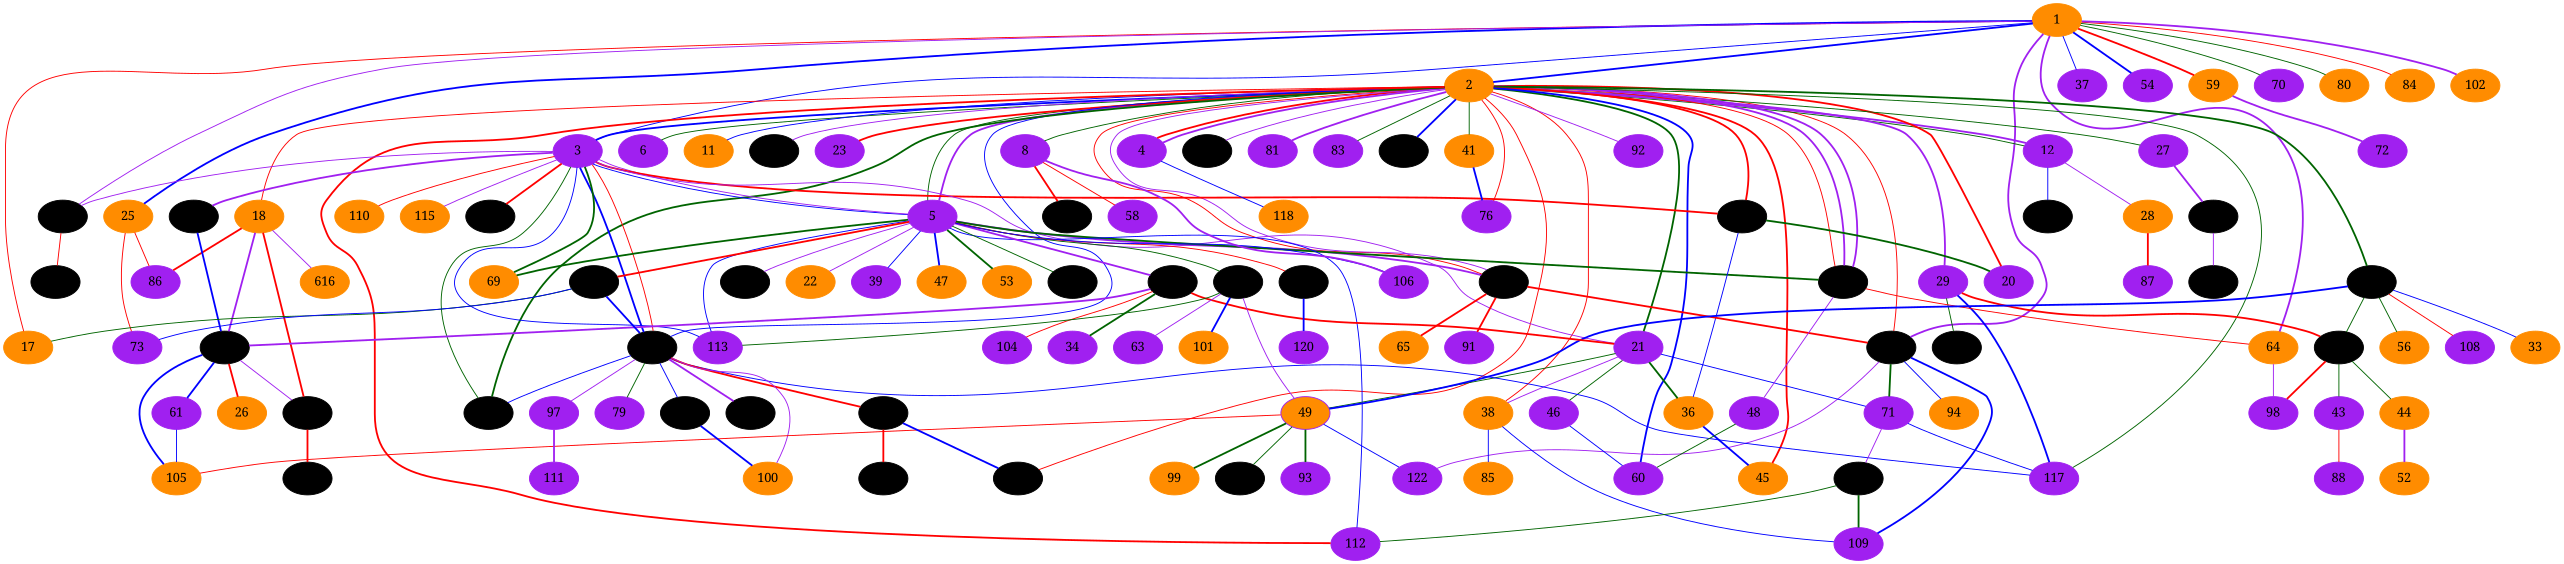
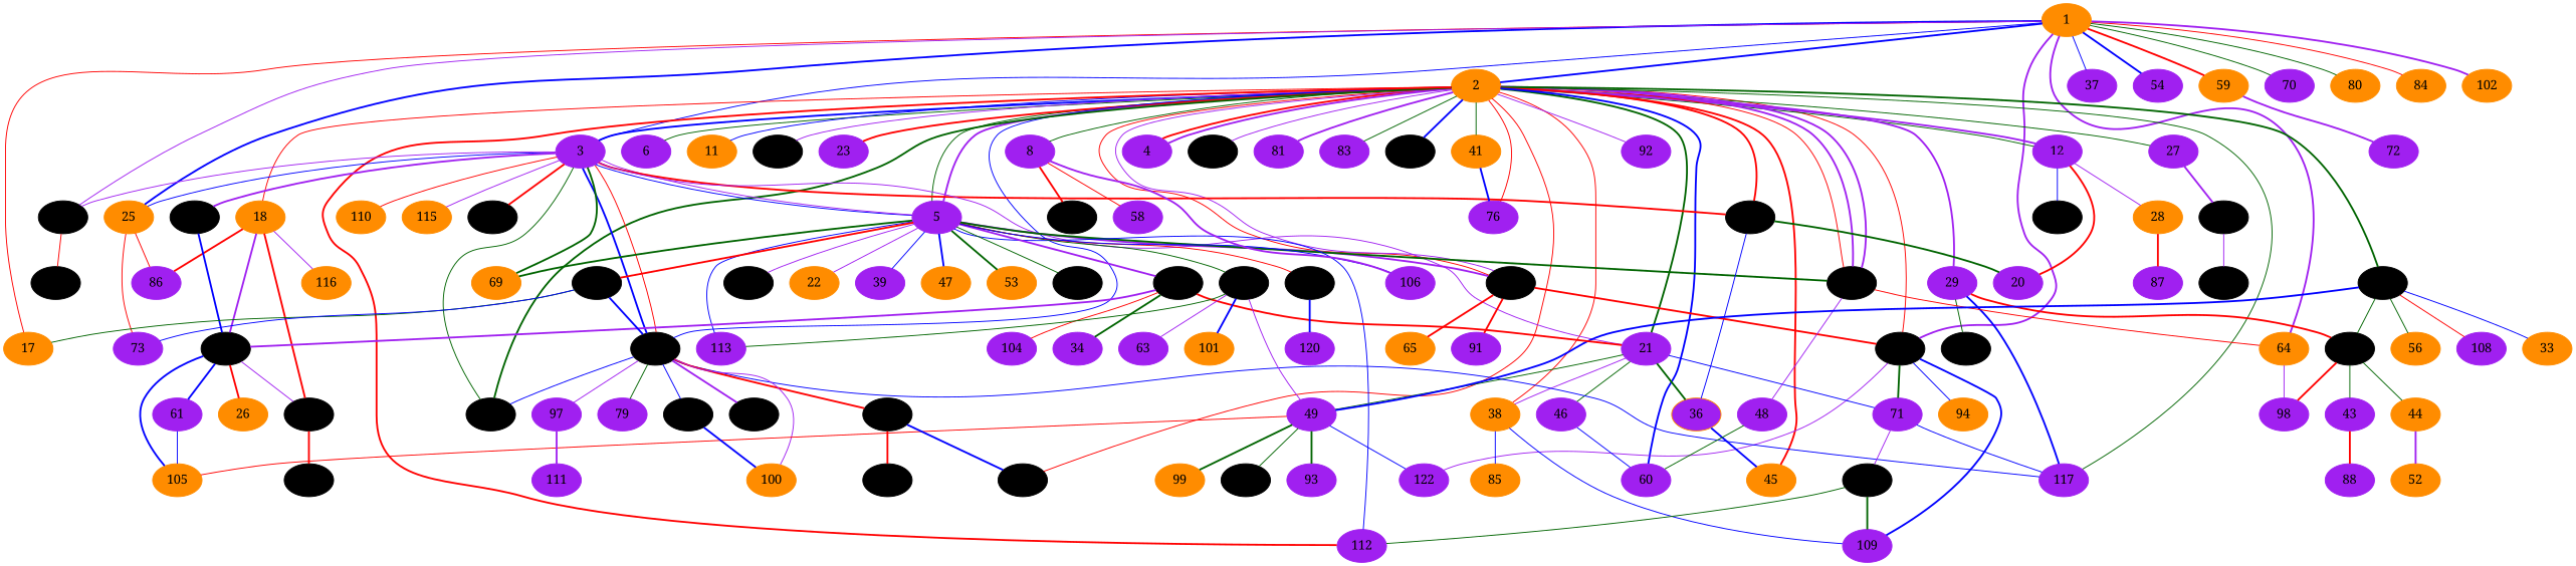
  graph {
    fontname="Noto Serif"
    node [color=purple fontname="Noto Serif" style=filled]
    edge [color=blue fontname="Noto Serif" style=solid]
    1 [color=darkorange]
    2 [color=darkorange]
    3
    17 [color=darkorange]
    25 [color=darkorange]
    37
    51 [color=black]
    54
    59 [color=darkorange]
    62 [color=black]
    64 [color=darkorange]
    70
    80 [color=darkorange]
    84 [color=darkorange]
    102 [color=darkorange]
    4
    5
    6
    8
    9 [color=black]
    11 [color=darkorange]
    12
    13 [color=black]
    16 [color=black]
    18 [color=darkorange]
    20
    21
    23
    27
    29
    30 [color=black]
    31 [color=black]
    32 [color=black]
    38 [color=darkorange]
    41 [color=darkorange]
    45 [color=darkorange]
    50 [color=black]
    60
    68 [color=black]
    76
    81
    83
    89 [color=black]
    92
    95 [color=black]
    112
    117
    14 [color=black]
    66 [color=black]
    69 [color=darkorange]
    110 [color=darkorange]
    113
    115 [color=darkorange]
    73
    86
    90 [color=black]
    72
    71
    109
    122
    94 [color=darkorange]
    98
-   118 [color=darkorange]
    7 [color=black]
    10 [color=black]
    22 [color=darkorange]
    39
    42 [color=black]
    47 [color=darkorange]
    53 [color=darkorange]
    55 [color=black]
    78 [color=black]
    82 [color=black]
    106
    58
    119 [color=black]
-   36 [color=darkorange]
+   36 [color=darkorange fillcolor=purple]
    28 [color=darkorange]
    57 [color=black]
    65 [color=darkorange]
    91
    19 [color=black]
    24 [color=black]
-   116 [color=darkorange label=616]
+   116 [color=darkorange]
    46
-   49 [fillcolor=darkorange]
+   49
    96 [color=black]
    40 [color=black]
    77 [color=black]
    48
    33 [color=darkorange]
    56 [color=darkorange]
    108
    35 [color=black]
    74 [color=black]
    75 [color=black]
    79
    97
    100 [color=darkorange]
    85 [color=darkorange]
    34
    104
    63
    101 [color=darkorange]
    120
    26 [color=darkorange]
    61
    105 [color=darkorange]
    87
    121 [color=black]
    67 [color=black]
    93
    99 [color=darkorange]
    107 [color=black]
    103 [color=black]
    43
    44 [color=darkorange]
    114 [color=black]
    111
    88
    52 [color=darkorange]
    1 -- 2 [style=bold]
    1 -- 3
    1 -- 17 [color=red]
    1 -- 25 [style=bold]
    1 -- 37
    1 -- 51 [color=purple]
    1 -- 54 [style=bold]
    1 -- 59 [color=red style=bold]
    1 -- 62 [color=purple style=bold]
    1 -- 64 [color=purple style=bold]
    1 -- 70 [color=darkgreen]
    1 -- 80 [color=darkgreen]
    1 -- 84 [color=red]
    1 -- 102 [color=purple style=bold]
    2 -- 3 [style=bold]
    2 -- 62 [color=red]
    2 -- 4 [color=red style=bold]
    2 -- 4 [color=purple style=bold]
    2 -- 5 [color=darkgreen]
    2 -- 5 [color=purple style=bold]
    2 -- 6 [color=darkgreen]
    2 -- 8 [color=darkgreen]
    2 -- 9 [color=red style=bold]
    2 -- 11
    2 -- 12 [color=darkgreen]
    2 -- 12 [color=purple style=bold]
    2 -- 13 [color=red]
    2 -- 13 [color=purple]
    2 -- 16 [color=purple]
    2 -- 18 [color=red]
-   2 -- 20 [color=red style=bold]
+   12 -- 20 [color=red style=bold]
    2 -- 21 [color=darkgreen style=bold]
    2 -- 23 [color=red style=bold]
    2 -- 27 [color=darkgreen]
    2 -- 29 [color=purple style=bold]
    2 -- 30 [color=red]
    2 -- 30 [color=purple style=bold]
    2 -- 30 [color=purple style=bold]
    2 -- 31 [color=darkgreen style=bold]
    2 -- 32
    2 -- 38 [color=red]
    2 -- 41 [color=darkgreen]
    2 -- 45 [color=red style=bold]
    2 -- 50 [color=purple]
    2 -- 60 [style=bold]
    2 -- 68 [color=darkgreen style=bold]
    2 -- 76 [color=red]
    2 -- 81 [color=purple style=bold]
    2 -- 83 [color=darkgreen]
    2 -- 89 [style=bold]
    2 -- 92 [color=purple]
    2 -- 95 [color=red]
    2 -- 112 [color=red style=bold]
    2 -- 117 [color=darkgreen]
    3 -- 51 [color=purple]
    3 -- 5
    3 -- 5 [color=purple]
    3 -- 9 [color=red style=bold]
    3 -- 21 [color=purple]
    3 -- 32 [style=bold]
    3 -- 32 [color=red]
    3 -- 68 [color=darkgreen]
    3 -- 14 [color=purple style=bold]
    3 -- 66 [color=red style=bold]
    3 -- 69 [color=darkgreen style=bold]
    3 -- 110 [color=red]
-   3 -- 113
+   3 -- 25
    3 -- 115 [color=purple]
    25 -- 73 [color=red]
    25 -- 86 [color=red]
    51 -- 90 [color=red]
    59 -- 72 [color=purple style=bold]
    62 -- 71 [color=darkgreen style=bold]
    62 -- 109 [style=bold]
    62 -- 122 [color=purple]
    62 -- 94
    64 -- 98 [color=purple]
-   4 -- 118
    5 -- 13 [color=purple style=bold]
    5 -- 30 [color=darkgreen style=bold]
    5 -- 112
    5 -- 69 [color=darkgreen style=bold]
    5 -- 113
    5 -- 7 [color=purple style=bold]
    5 -- 10 [color=red style=bold]
    5 -- 22 [color=purple]
    5 -- 39
    5 -- 42 [color=darkgreen]
    5 -- 47 [style=bold]
    5 -- 53 [color=darkgreen style=bold]
    5 -- 55 [color=darkgreen]
    5 -- 78 [color=purple]
    5 -- 82 [color=red]
    5 -- 106
    8 -- 106 [color=purple style=bold]
    8 -- 58 [color=red]
    8 -- 119 [color=red style=bold]
    9 -- 20 [color=darkgreen style=bold]
    9 -- 36
    12 -- 28 [color=purple]
    12 -- 57
    13 -- 62 [color=red style=bold]
    13 -- 65 [color=red style=bold]
    13 -- 91 [color=red style=bold]
    18 -- 86 [color=red style=bold]
    18 -- 19 [color=purple style=bold]
    18 -- 24 [color=red style=bold]
    18 -- 116 [color=purple]
    21 -- 38 [color=purple]
    21 -- 71
    21 -- 36 [color=darkgreen style=bold]
    21 -- 46 [color=darkgreen]
    21 -- 49 [color=darkgreen]
    27 -- 96 [color=purple style=bold]
    29 -- 117 [style=bold]
    29 -- 40 [color=red style=bold]
    29 -- 77 [color=darkgreen]
    30 -- 64 [color=red]
    30 -- 48 [color=purple]
    31 -- 49 [style=bold]
    31 -- 40 [color=darkgreen]
    31 -- 33
    31 -- 56 [color=darkgreen]
    31 -- 108 [color=red]
    32 -- 68
    32 -- 117
    32 -- 35 [color=red style=bold]
    32 -- 74 [color=purple style=bold]
    32 -- 75
    32 -- 79 [color=darkgreen]
    32 -- 97 [color=purple]
    32 -- 100 [color=purple]
    38 -- 109
    38 -- 85
    41 -- 76 [style=bold]
    14 -- 19 [style=bold]
    71 -- 117
    71 -- 107 [color=purple]
    7 -- 21 [color=red style=bold]
    7 -- 19 [color=purple style=bold]
    7 -- 34 [color=darkgreen style=bold]
    7 -- 104 [color=red]
    10 -- 17 [color=darkgreen]
    10 -- 32 [style=bold]
    10 -- 73
    42 -- 113 [color=darkgreen]
    42 -- 49 [color=purple]
    42 -- 63 [color=purple]
    42 -- 101 [style=bold]
    82 -- 120 [style=bold]
    36 -- 45 [style=bold]
    28 -- 87 [color=red style=bold]
    19 -- 24 [color=purple]
    19 -- 26 [color=red style=bold]
    19 -- 61 [style=bold]
    19 -- 105 [style=bold]
    24 -- 121 [color=red style=bold]
    46 -- 60
    49 -- 122
    49 -- 105 [color=red]
    49 -- 67 [color=darkgreen]
    49 -- 93 [color=darkgreen style=bold]
    49 -- 99 [color=darkgreen style=bold]
    96 -- 103 [color=purple]
    40 -- 98 [color=red style=bold]
    40 -- 43 [color=darkgreen]
    40 -- 44 [color=darkgreen]
    48 -- 60 [color=darkgreen]
    35 -- 95 [style=bold]
    35 -- 114 [color=red style=bold]
    75 -- 100 [style=bold]
    97 -- 111 [color=purple style=bold]
    61 -- 105
    107 -- 112 [color=darkgreen]
    107 -- 109 [color=darkgreen style=bold]
-   43 -- 88 [color=red]
+   43 -- 88 [color=red style=bold]
    44 -- 52 [color=purple style=bold]
  }
